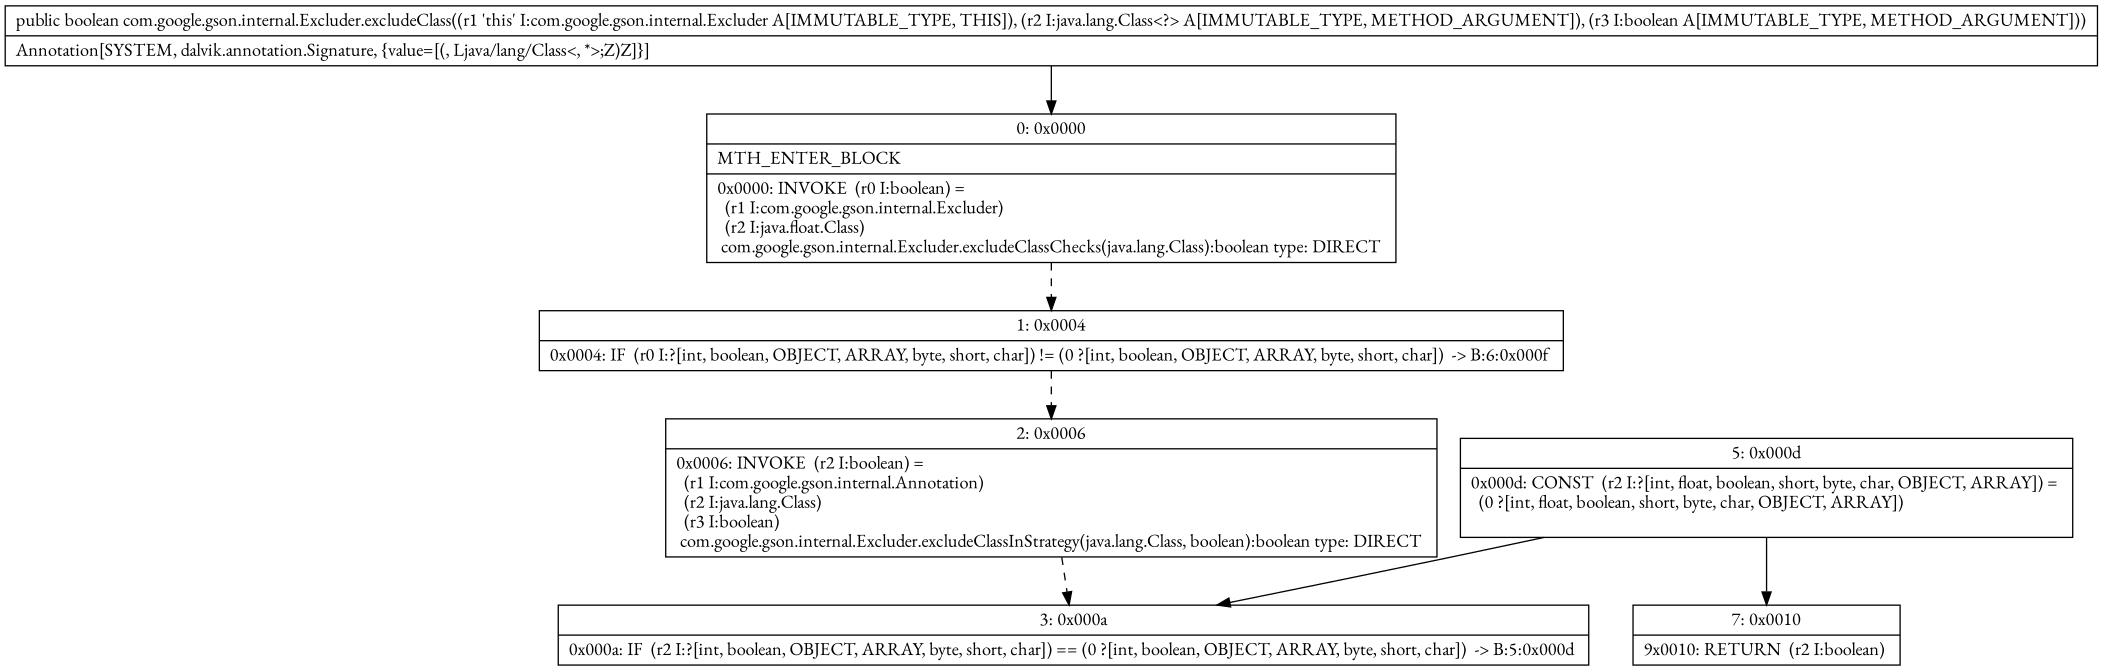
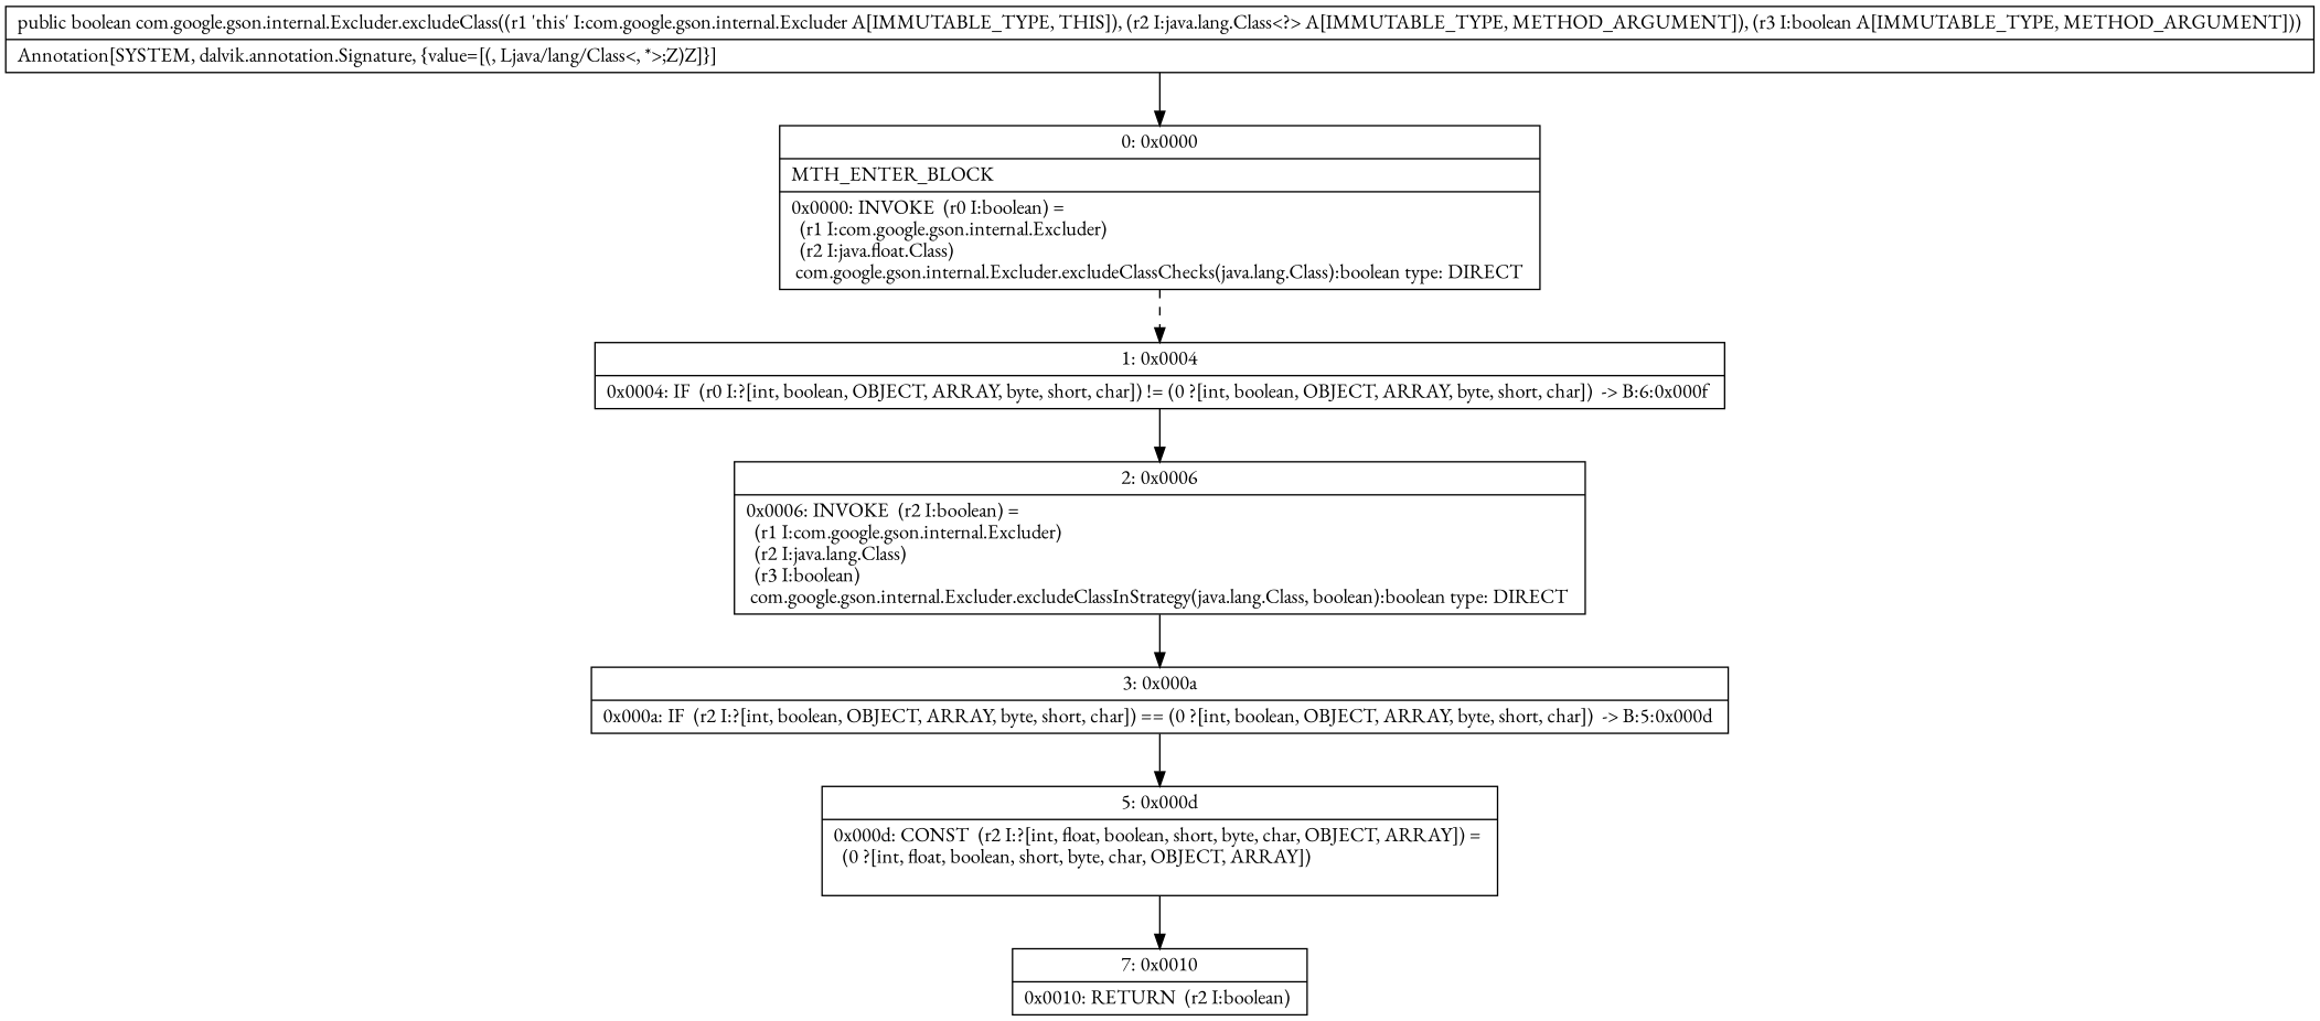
  digraph {
    fontname="EB Garamond"
    node [fontname="EB Garamond" shape=record]
    edge [fontname="EB Garamond"]
    n1 [label="{0\:\ 0x0000|MTH_ENTER_BLOCK\l|0x0000: INVOKE  (r0 I:boolean) = \l  (r1 I:com.google.gson.internal.Excluder)\l  (r2 I:java.float.Class)\l com.google.gson.internal.Excluder.excludeClassChecks(java.lang.Class):boolean type: DIRECT \l}"]
    n2 [label="{1\:\ 0x0004|0x0004: IF  (r0 I:?[int, boolean, OBJECT, ARRAY, byte, short, char]) != (0 ?[int, boolean, OBJECT, ARRAY, byte, short, char])  \-\> B:6:0x000f \l}"]
-   n3 [label="{2\:\ 0x0006|0x0006: INVOKE  (r2 I:boolean) = \l  (r1 I:com.google.gson.internal.Annotation)\l  (r2 I:java.lang.Class)\l  (r3 I:boolean)\l com.google.gson.internal.Excluder.excludeClassInStrategy(java.lang.Class, boolean):boolean type: DIRECT \l}"]
+   n3 [label="{2\:\ 0x0006|0x0006: INVOKE  (r2 I:boolean) = \l  (r1 I:com.google.gson.internal.Excluder)\l  (r2 I:java.lang.Class)\l  (r3 I:boolean)\l com.google.gson.internal.Excluder.excludeClassInStrategy(java.lang.Class, boolean):boolean type: DIRECT \l}"]
    n4 [label="{3\:\ 0x000a|0x000a: IF  (r2 I:?[int, boolean, OBJECT, ARRAY, byte, short, char]) == (0 ?[int, boolean, OBJECT, ARRAY, byte, short, char])  \-\> B:5:0x000d \l}"]
    n5 [label="{5\:\ 0x000d|0x000d: CONST  (r2 I:?[int, float, boolean, short, byte, char, OBJECT, ARRAY]) = \l  (0 ?[int, float, boolean, short, byte, char, OBJECT, ARRAY])\l \l}"]
-   n6 [label="{7\:\ 0x0010|9x0010: RETURN  (r2 I:boolean) \l}"]
+   n6 [label="{7\:\ 0x0010|0x0010: RETURN  (r2 I:boolean) \l}"]
    n7 [label="{public boolean com.google.gson.internal.Excluder.excludeClass((r1 'this' I:com.google.gson.internal.Excluder A[IMMUTABLE_TYPE, THIS]), (r2 I:java.lang.Class\<?\> A[IMMUTABLE_TYPE, METHOD_ARGUMENT]), (r3 I:boolean A[IMMUTABLE_TYPE, METHOD_ARGUMENT]))  | Annotation[SYSTEM, dalvik.annotation.Signature, \{value=[(, Ljava\/lang\/Class\<, *\>;Z)Z]\}]\l}"]
    n1 -> n2 [style=dashed]
-   n2 -> n3 [style=dashed]
-   n3 -> n4 [style=dashed]
-   n5 -> n4
+   n2 -> n3 [style=solid]
+   n3 -> n4
+   n4 -> n5
    n5 -> n6
    n7 -> n1
  }
